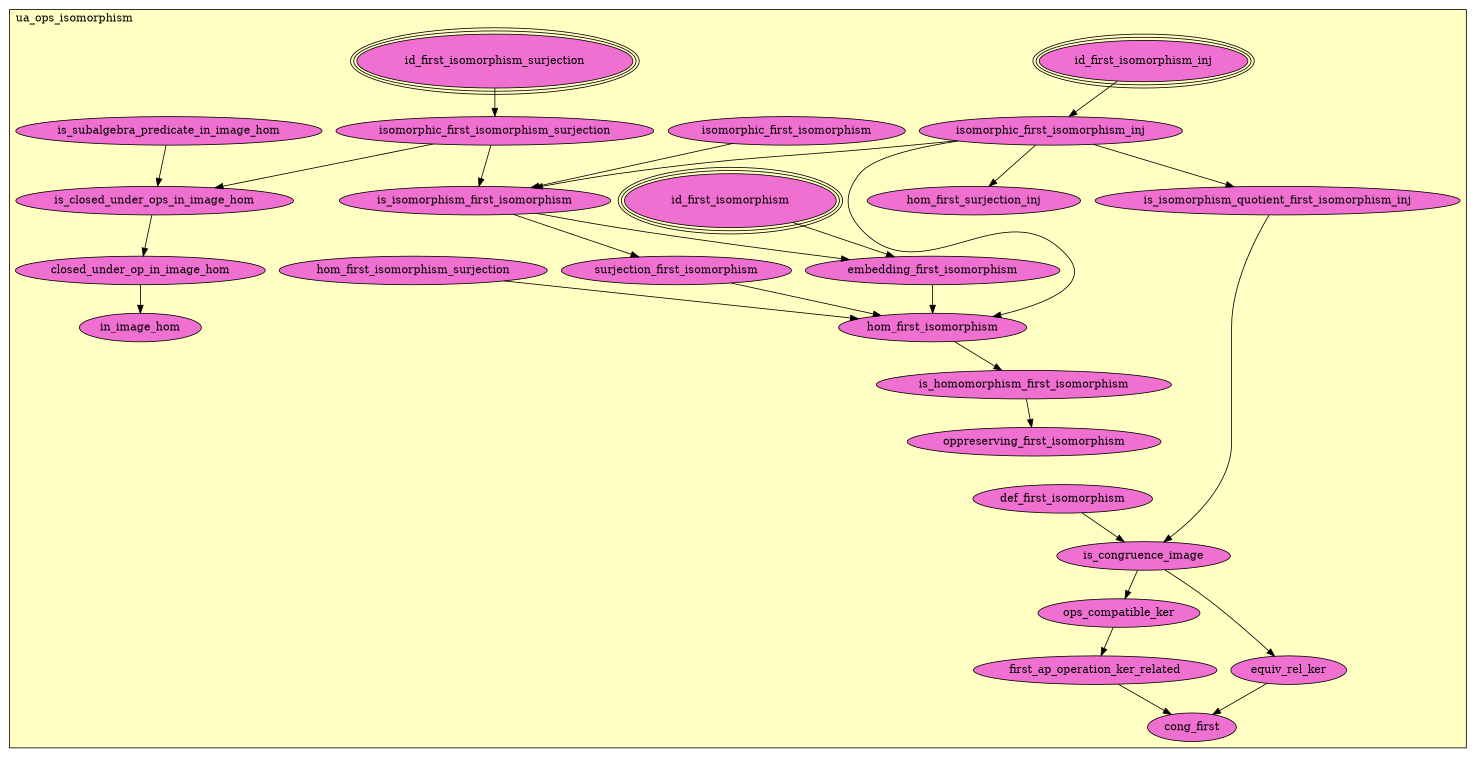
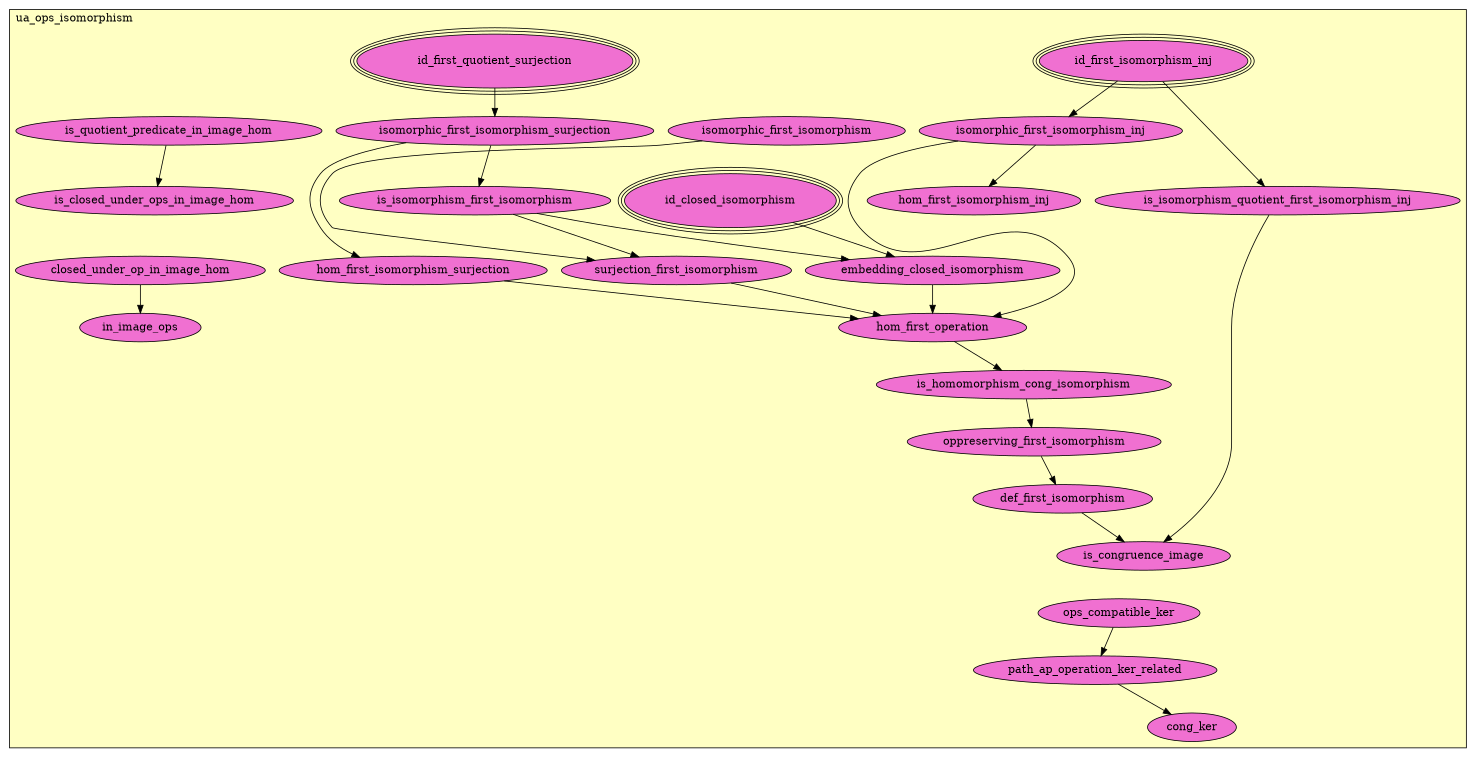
  digraph {
    node [fillcolor="#F070D1" style=filled]
    n1 [label=id_first_isomorphism_inj peripheries=3]
    n2 [label=isomorphic_first_isomorphism_inj]
-   n3 [label=hom_first_surjection_inj]
+   n3 [label=hom_first_isomorphism_inj]
    n4 [label=is_isomorphism_quotient_first_isomorphism_inj]
-   n5 [label=id_first_isomorphism_surjection peripheries=3]
+   n5 [label=id_first_quotient_surjection peripheries=3]
    n6 [label=isomorphic_first_isomorphism_surjection]
    n7 [label=hom_first_isomorphism_surjection]
-   n8 [label=id_first_isomorphism peripheries=3]
+   n8 [label=id_closed_isomorphism peripheries=3]
    n9 [label=isomorphic_first_isomorphism]
    n10 [label=is_isomorphism_first_isomorphism]
    n11 [label=surjection_first_isomorphism]
-   n12 [label=embedding_first_isomorphism]
-   n13 [label=hom_first_isomorphism]
-   n14 [label=is_homomorphism_first_isomorphism]
+   n12 [label=embedding_closed_isomorphism]
+   n13 [label=hom_first_operation]
+   n14 [label=is_homomorphism_cong_isomorphism]
    n15 [label=oppreserving_first_isomorphism]
    n16 [label=def_first_isomorphism]
-   n17 [label=is_subalgebra_predicate_in_image_hom]
+   n17 [label=is_quotient_predicate_in_image_hom]
    n18 [label=is_closed_under_ops_in_image_hom]
    n19 [label=closed_under_op_in_image_hom]
-   n20 [label=in_image_hom]
+   n20 [label=in_image_ops]
    n21 [label=is_congruence_image]
    n22 [label=ops_compatible_ker]
-   n23 [label=first_ap_operation_ker_related]
-   n24 [label=equiv_rel_ker]
-   n25 [label=cong_first]
+   n23 [label=path_ap_operation_ker_related]
+   n25 [label=cong_ker]
    subgraph cluster_1 {
      fillcolor="#FFFFC3"
      label=ua_ops_isomorphism
      labeljust=l
      style=filled
      n1
      n2
      n3
      n4
      n5
      n6
      n7
      n8
      n9
      n10
      n11
      n12
      n13
      n14
      n15
      n16
      n17
      n18
      n19
      n20
      n21
      n22
      n23
-     n24
      n25
    }
    n1 -> n2
    n2 -> n3
-   n2 -> n4
-   n2 -> n10
+   n1 -> n4
    n2 -> n13
    n4 -> n21
    n5 -> n6
-   n6 -> n18
+   n6 -> n7
    n6 -> n10
    n7 -> n13
    n8 -> n12
-   n9 -> n10
+   n9 -> n11
    n10 -> n11
    n10 -> n12
    n11 -> n13
    n12 -> n13
    n13 -> n14
    n14 -> n15
+   n15 -> n16
    n16 -> n21
    n17 -> n18
-   n18 -> n19
    n19 -> n20
-   n21 -> n22
-   n21 -> n24
    n22 -> n23
    n23 -> n25
-   n24 -> n25
  }
